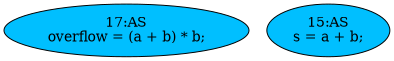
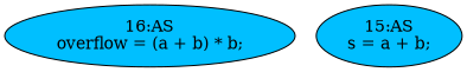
  strict digraph {
    node [fillcolor=deepskyblue statements="[]" style=filled typ=Assign]
-   n1 [ast="<pyverilog.vparser.ast.Assign object at 0x7fdeebbe3250>" def_var="['overflow']" label="17:AS\noverflow = (a + b) * b;" use_var="['a', 'b', 'b']"]
+   n1 [ast="<pyverilog.vparser.ast.Assign object at 0x7fdeebbe3250>" def_var="['overflow']" label="16:AS\noverflow = (a + b) * b;" use_var="['a', 'b', 'b']"]
    n2 [ast="<pyverilog.vparser.ast.Assign object at 0x7fdeebb96950>" def_var="['s']" label="15:AS\ns = a + b;" use_var="['a', 'b']"]
  }
